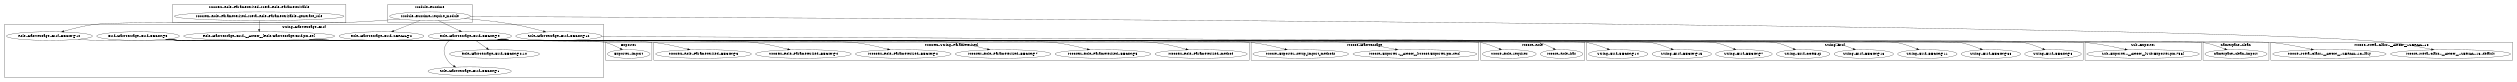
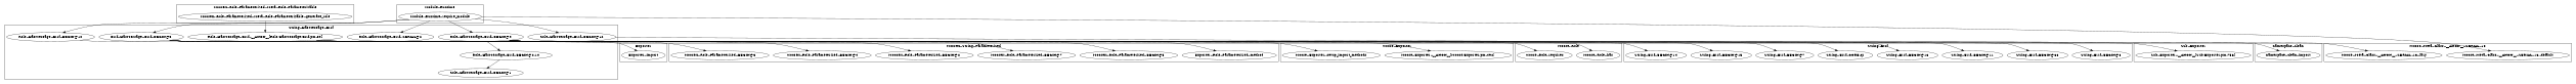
  digraph {
    "String::Errf::BEGIN@8"
    n2 [label="String::Errf::BEGIN@68"]
    "String::Errf::BEGIN@11"
    "String::Errf::BEGIN@16"
    "String::Errf::CORE:qr"
    "String::Errf::BEGIN@7"
    "String::Errf::BEGIN@15"
    "String::Errf::BEGIN@14"
    "namespace::clean::import"
    "Role::HasMessage::Errf::BEGIN@1"
    "Role::HasMessage::Errf::BEGIN@10"
    "Role::HasMessage::Errf::BEGIN@2.10"
    n13 [label="Errf::HasMessage::Errf::BEGIN@5"]
    n14 [label="Role::HasMessage::Errf::SERIAL@2"]
    "Role::HasMessage::Errf::__ANON__[Role/HasMessage/Errf.pm:59]"
    "Role::HasMessage::Errf::BEGIN@9"
    "Role::HasMessage::Errf::BEGIN@12"
    "Moose::Role::has"
    "Moose::Role::requires"
    "MooseX::Role::Parameterized::Meta::Role::Parameterizable::generate_role"
    "Module::Runtime::require_module"
    "Exporter::import"
    "MooseX::Role::Parameterized::BEGIN@2"
    "MooseX::Role::Parameterized::BEGIN@4"
    "MooseX::Role::Parameterized::BEGIN@3"
-   "MooseX::Role::Parameterized::method"
+   "MooseX::Role::Parameterized::method" [label="Exporter::Role::Parameterized::method"]
    "MooseX::Role::Parameterized::BEGIN@7"
    "MooseX::Role::Parameterized::BEGIN@5"
    "Moose::Exporter::__ANON__[Moose/Exporter.pm:492]"
    "Moose::Exporter::setup_import_methods"
    "Moose::Meta::Class::__ANON__::SERIAL::13::lazy"
    "Moose::Meta::Class::__ANON__::SERIAL::13::default"
    "Sub::Exporter::__ANON__[Sub/Exporter.pm:756]"
    subgraph cluster_1 {
      label="String::Errf"
      "String::Errf::BEGIN@8"
      n2
      "String::Errf::BEGIN@11"
      "String::Errf::BEGIN@16"
      "String::Errf::CORE:qr"
      "String::Errf::BEGIN@7"
      "String::Errf::BEGIN@15"
      "String::Errf::BEGIN@14"
    }
    subgraph cluster_2 {
      label="namespace::clean"
      "namespace::clean::import"
    }
    subgraph cluster_3 {
      label="String::HasMessage::Errf"
      "Role::HasMessage::Errf::BEGIN@1"
      "Role::HasMessage::Errf::BEGIN@10"
      "Role::HasMessage::Errf::BEGIN@2.10"
      n13
      n14
      "Role::HasMessage::Errf::__ANON__[Role/HasMessage/Errf.pm:59]"
      "Role::HasMessage::Errf::BEGIN@9"
      "Role::HasMessage::Errf::BEGIN@12"
    }
    subgraph cluster_4 {
      label="Moose::Role"
      "Moose::Role::has"
      "Moose::Role::requires"
    }
    subgraph cluster_5 {
      label="MooseX::Role::Parameterized::Meta::Role::Parameterizable"
      "MooseX::Role::Parameterized::Meta::Role::Parameterizable::generate_role"
    }
    subgraph cluster_6 {
      label="Module::Runtime"
      "Module::Runtime::require_module"
    }
    subgraph cluster_7 {
      label=Exporter
      "Exporter::import"
    }
    subgraph cluster_8 {
      label="MooseX::String::Parameterized"
      "MooseX::Role::Parameterized::BEGIN@2"
      "MooseX::Role::Parameterized::BEGIN@4"
      "MooseX::Role::Parameterized::BEGIN@3"
      "MooseX::Role::Parameterized::method"
      "MooseX::Role::Parameterized::BEGIN@7"
      "MooseX::Role::Parameterized::BEGIN@5"
    }
    subgraph cluster_9 {
-     label="Moose::HasMessage"
+     label="Moose::Exporter"
      "Moose::Exporter::__ANON__[Moose/Exporter.pm:492]"
      "Moose::Exporter::setup_import_methods"
    }
    subgraph cluster_10 {
      label="Moose::Meta::Class::__ANON__::SERIAL::13"
      "Moose::Meta::Class::__ANON__::SERIAL::13::lazy"
      "Moose::Meta::Class::__ANON__::SERIAL::13::default"
    }
    subgraph cluster_11 {
      label="Sub::Exporter"
      "Sub::Exporter::__ANON__[Sub/Exporter.pm:756]"
    }
    "Role::HasMessage::Errf::BEGIN@10" -> "Exporter::import"
    n13 -> "MooseX::Role::Parameterized::BEGIN@2"
    n13 -> "MooseX::Role::Parameterized::BEGIN@4"
    n13 -> "MooseX::Role::Parameterized::BEGIN@3"
    n13 -> "MooseX::Role::Parameterized::BEGIN@7"
    n13 -> "MooseX::Role::Parameterized::BEGIN@5"
    n13 -> "Moose::Exporter::__ANON__[Moose/Exporter.pm:492]"
    n13 -> "Moose::Exporter::setup_import_methods"
    "Role::HasMessage::Errf::__ANON__[Role/HasMessage/Errf.pm:59]" -> "Moose::Role::has"
    "Role::HasMessage::Errf::__ANON__[Role/HasMessage/Errf.pm:59]" -> "Moose::Role::requires"
    "Role::HasMessage::Errf::__ANON__[Role/HasMessage/Errf.pm:59]" -> "MooseX::Role::Parameterized::method"
    "Role::HasMessage::Errf::__ANON__[Role/HasMessage/Errf.pm:59]" -> "Moose::Meta::Class::__ANON__::SERIAL::13::lazy"
    "Role::HasMessage::Errf::BEGIN@9" -> "String::Errf::BEGIN@8"
    "Role::HasMessage::Errf::BEGIN@9" -> n2
    "Role::HasMessage::Errf::BEGIN@9" -> "String::Errf::BEGIN@11"
    "Role::HasMessage::Errf::BEGIN@9" -> "String::Errf::BEGIN@16"
    "Role::HasMessage::Errf::BEGIN@9" -> "String::Errf::CORE:qr"
    "Role::HasMessage::Errf::BEGIN@9" -> "String::Errf::BEGIN@7"
    "Role::HasMessage::Errf::BEGIN@9" -> "String::Errf::BEGIN@15"
    "Role::HasMessage::Errf::BEGIN@9" -> "String::Errf::BEGIN@14"
-   "Role::HasMessage::Errf::BEGIN@9" -> "Role::HasMessage::Errf::BEGIN@1"
+   "Role::HasMessage::Errf::BEGIN@2.10" -> "Role::HasMessage::Errf::BEGIN@1"
    "Role::HasMessage::Errf::BEGIN@9" -> "Role::HasMessage::Errf::BEGIN@2.10"
    "Role::HasMessage::Errf::BEGIN@9" -> "Sub::Exporter::__ANON__[Sub/Exporter.pm:756]"
    "Role::HasMessage::Errf::BEGIN@12" -> "namespace::clean::import"
    "MooseX::Role::Parameterized::Meta::Role::Parameterizable::generate_role" -> "Role::HasMessage::Errf::__ANON__[Role/HasMessage/Errf.pm:59]"
    "Module::Runtime::require_module" -> "Role::HasMessage::Errf::BEGIN@10"
+   "Module::Runtime::require_module" -> n13
    "Module::Runtime::require_module" -> n14
    "Module::Runtime::require_module" -> "Role::HasMessage::Errf::BEGIN@9"
    "Module::Runtime::require_module" -> "Role::HasMessage::Errf::BEGIN@12"
    "Module::Runtime::require_module" -> "Moose::Meta::Class::__ANON__::SERIAL::13::default"
  }
